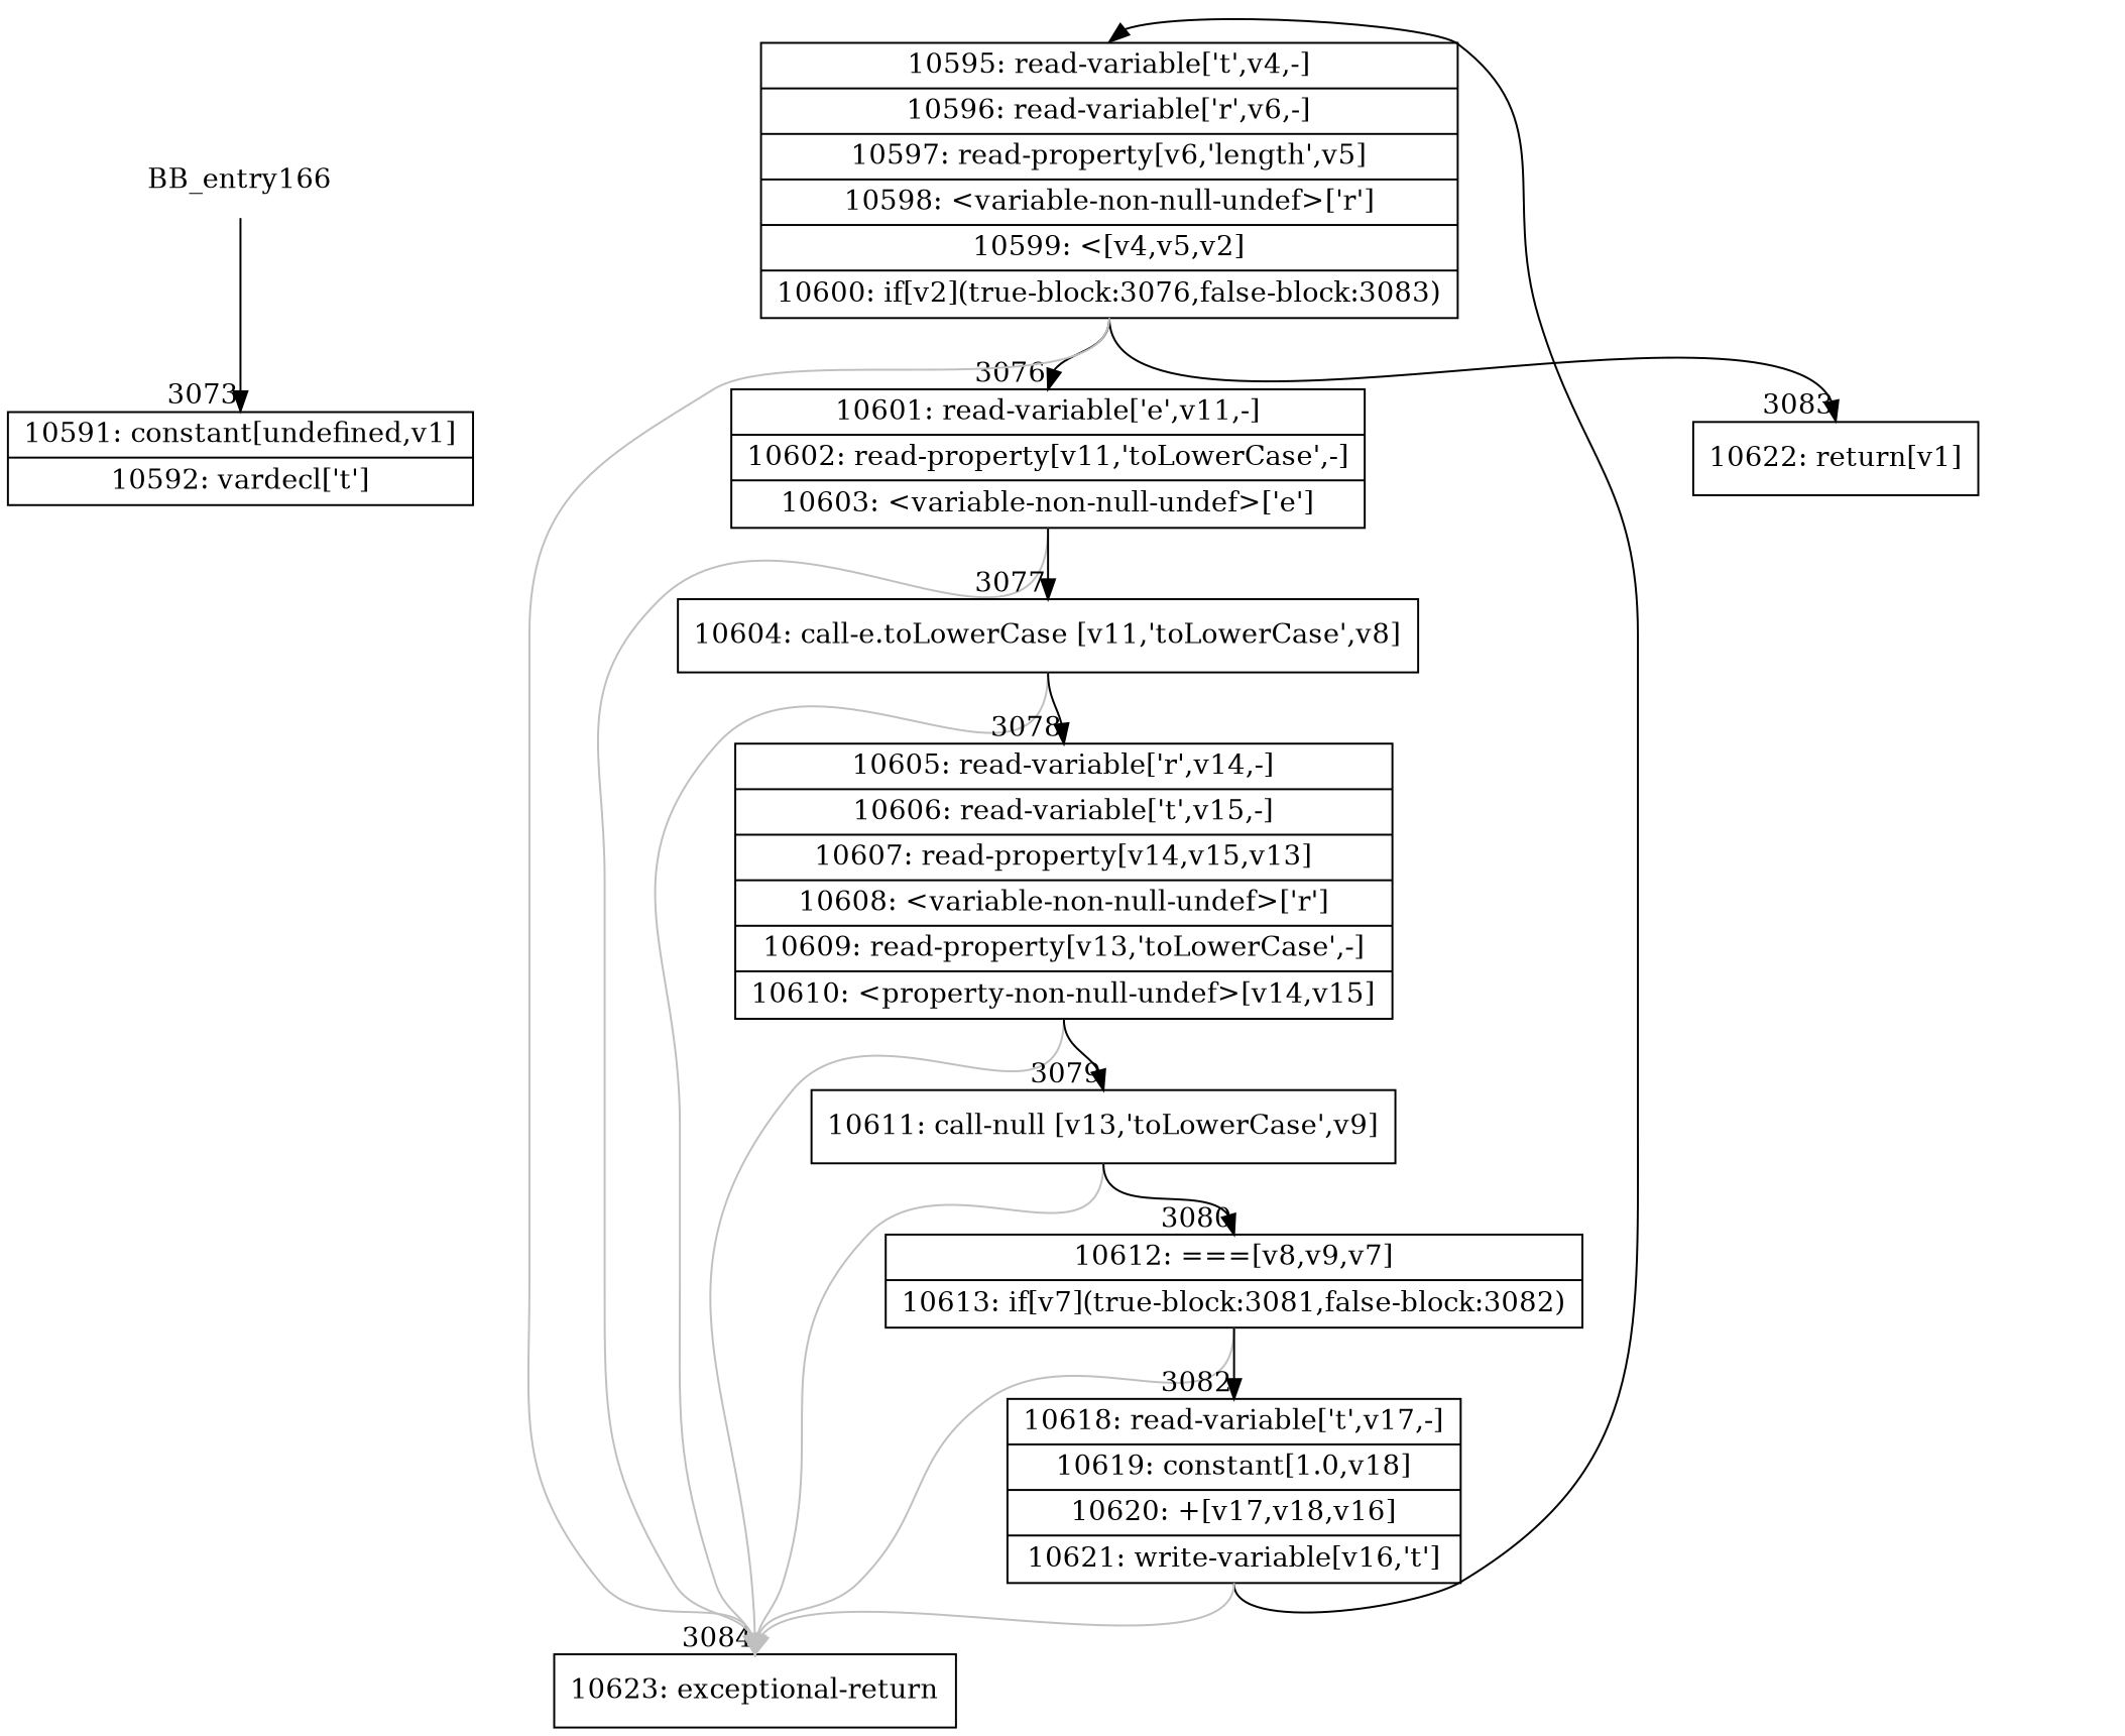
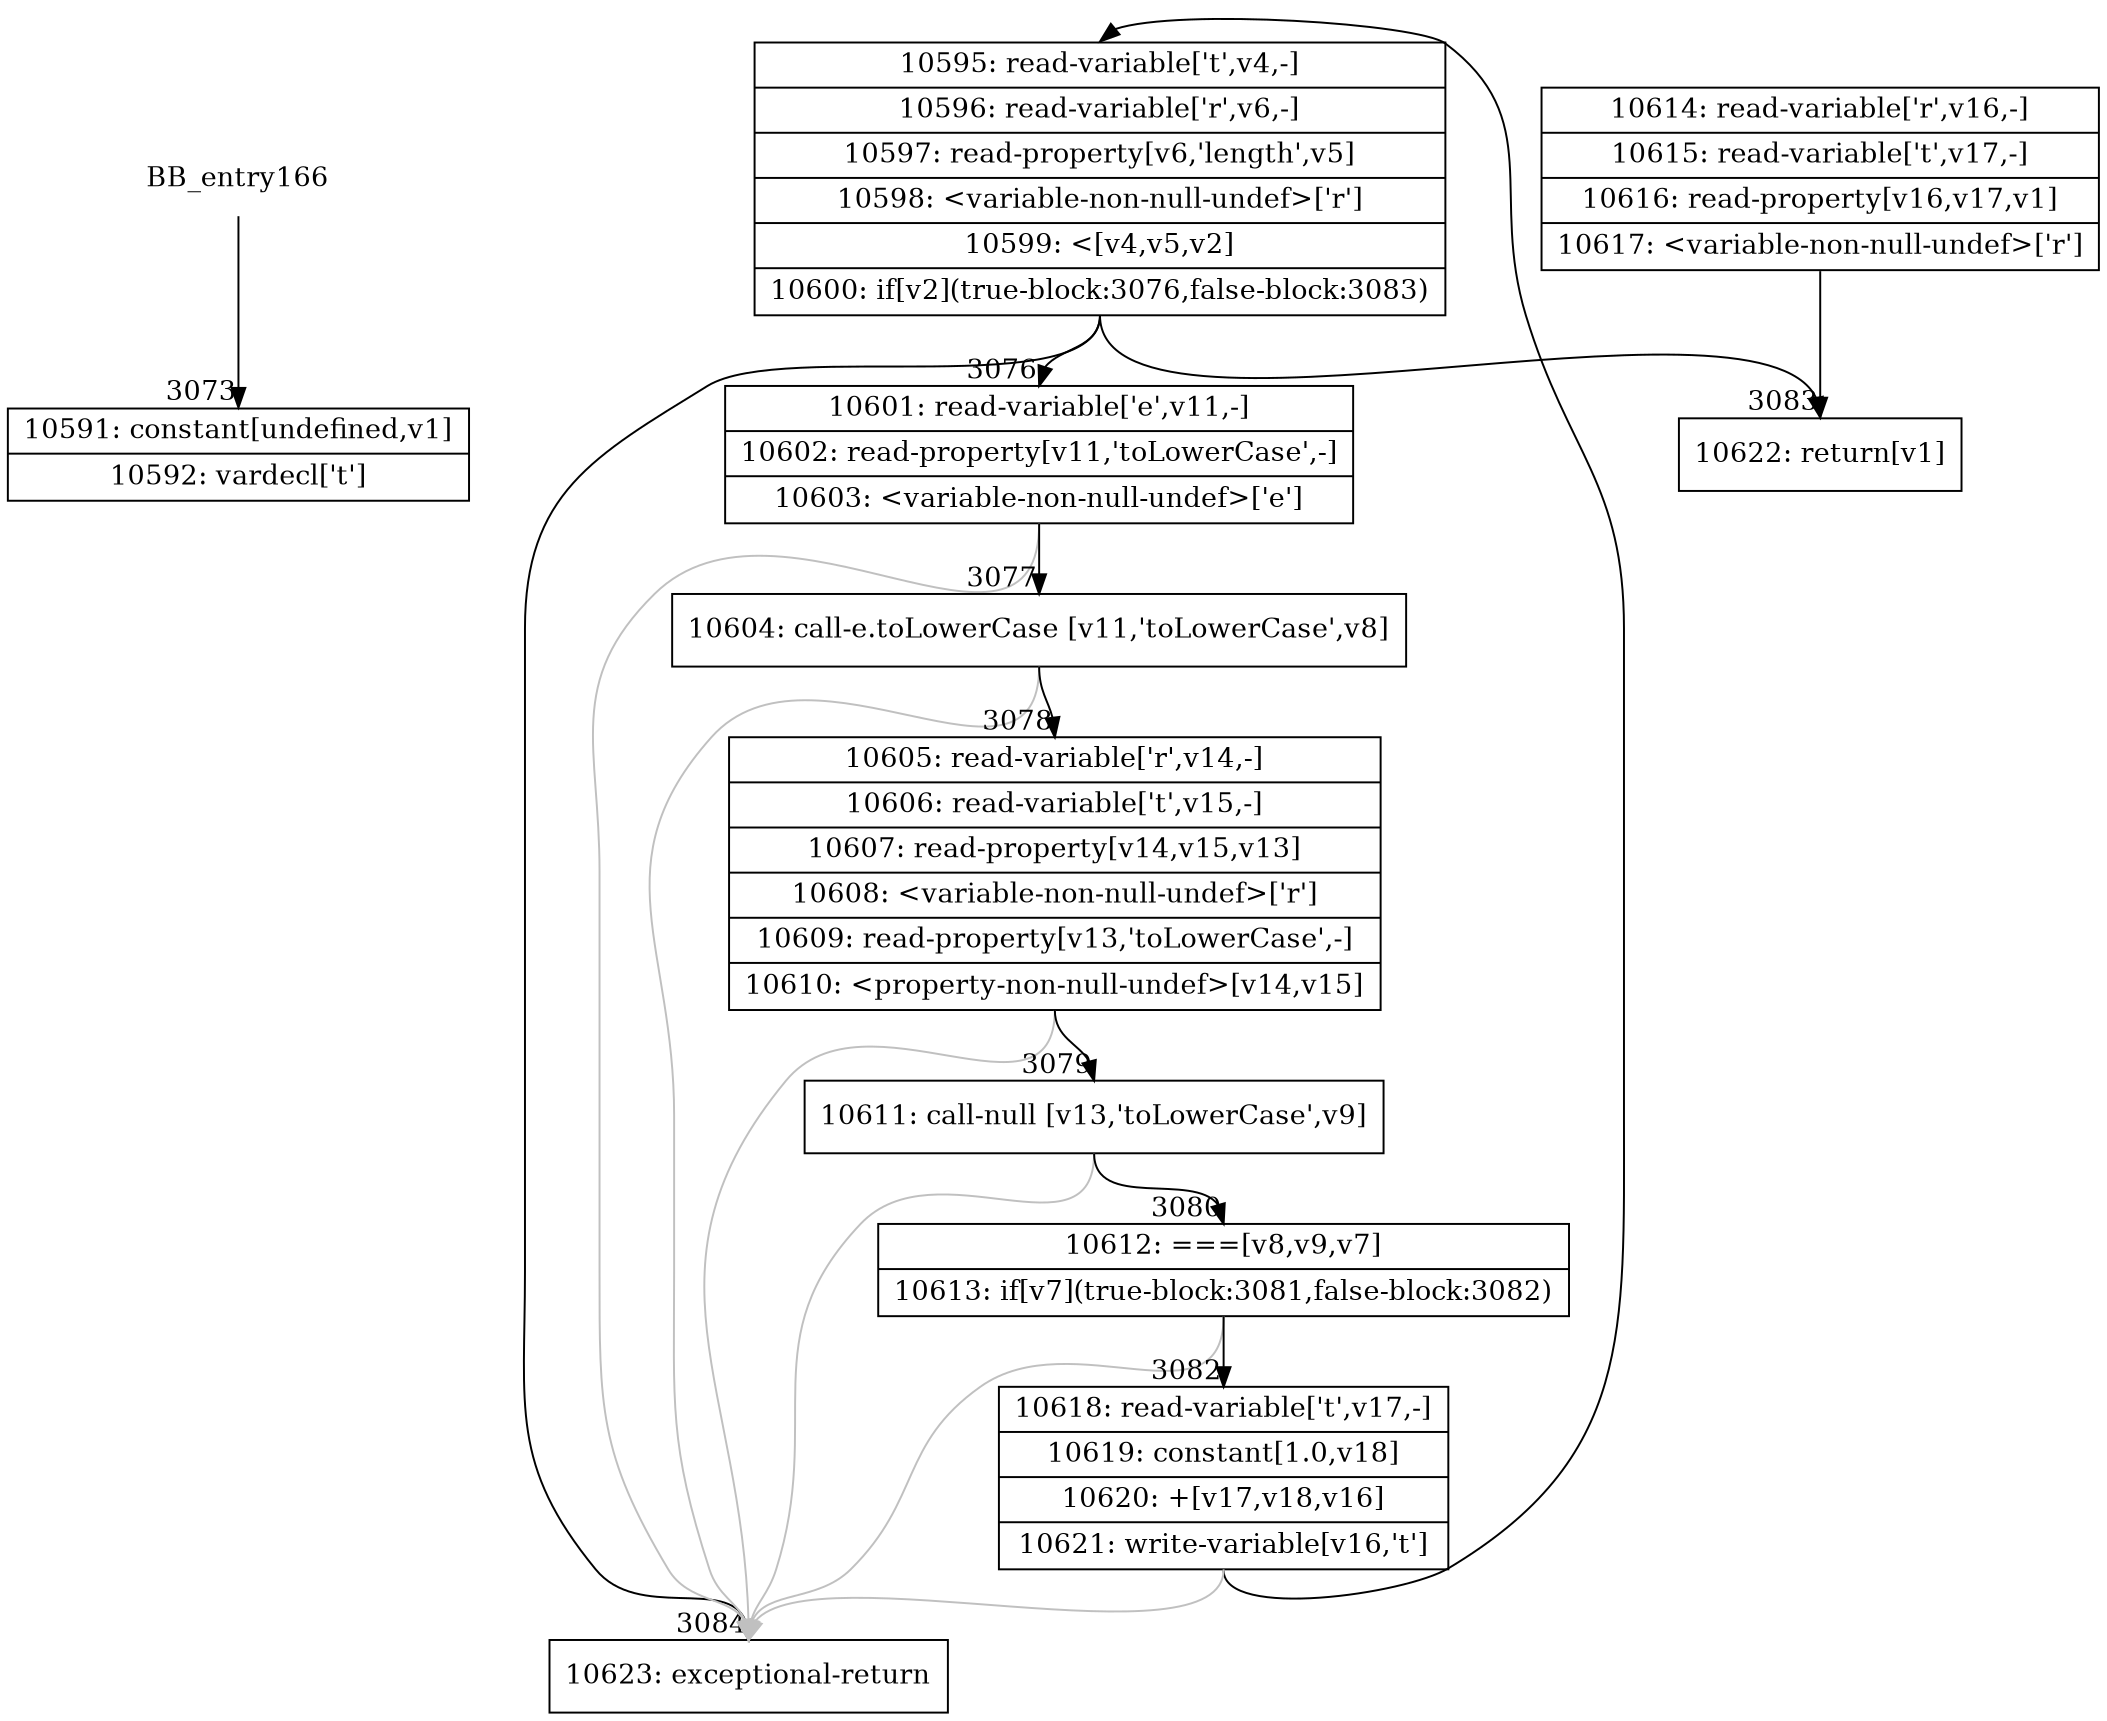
  digraph {
    rankdir=TD
    node [shape=record]
    edge [headport=n tailport=s]
    BB_entry166 [shape=none]
    n2 [label="{10591: constant[undefined,v1]|10592: vardecl['t']}"]
    n3 [label="{10595: read-variable['t',v4,-]|10596: read-variable['r',v6,-]|10597: read-property[v6,'length',v5]|10598: \<variable-non-null-undef\>['r']|10599: \<[v4,v5,v2]|10600: if[v2](true-block:3076,false-block:3083)}"]
    n4 [label="{10601: read-variable['e',v11,-]|10602: read-property[v11,'toLowerCase',-]|10603: \<variable-non-null-undef\>['e']}"]
    n5 [label="{10622: return[v1]}"]
    n6 [label="{10623: exceptional-return}"]
    n7 [label="{10604: call-e.toLowerCase [v11,'toLowerCase',v8]}"]
    n8 [label="{10605: read-variable['r',v14,-]|10606: read-variable['t',v15,-]|10607: read-property[v14,v15,v13]|10608: \<variable-non-null-undef\>['r']|10609: read-property[v13,'toLowerCase',-]|10610: \<property-non-null-undef\>[v14,v15]}"]
    n9 [label="{10611: call-null [v13,'toLowerCase',v9]}"]
    n10 [label="{10612: ===[v8,v9,v7]|10613: if[v7](true-block:3081,false-block:3082)}"]
    n11 [label="{10618: read-variable['t',v17,-]|10619: constant[1.0,v18]|10620: +[v17,v18,v16]|10621: write-variable[v16,'t']}"]
+   n12 [label="{10614: read-variable['r',v16,-]|10615: read-variable['t',v17,-]|10616: read-property[v16,v17,v1]|10617: \<variable-non-null-undef\>['r']}"]
    BB_entry166 -> n2 [headlabel="    3073"]
    n3 -> n4 [headlabel="      3076"]
    n3 -> n5 [headlabel="      3083"]
-   n3 -> n6 [color=gray headlabel="      3084"]
+   n3 -> n6 [color=black headlabel="      3084"]
    n4 -> n6 [color=gray]
    n4 -> n7 [headlabel="      3077"]
    n7 -> n6 [color=gray]
    n7 -> n8 [headlabel="      3078"]
    n8 -> n6 [color=gray]
    n8 -> n9 [headlabel="      3079"]
    n9 -> n6 [color=gray]
    n9 -> n10 [headlabel="      3080"]
    n10 -> n6 [color=gray]
    n10 -> n11 [headlabel="      3082"]
    n11 -> n3
    n11 -> n6 [color=gray]
+   n12 -> n5
  }
